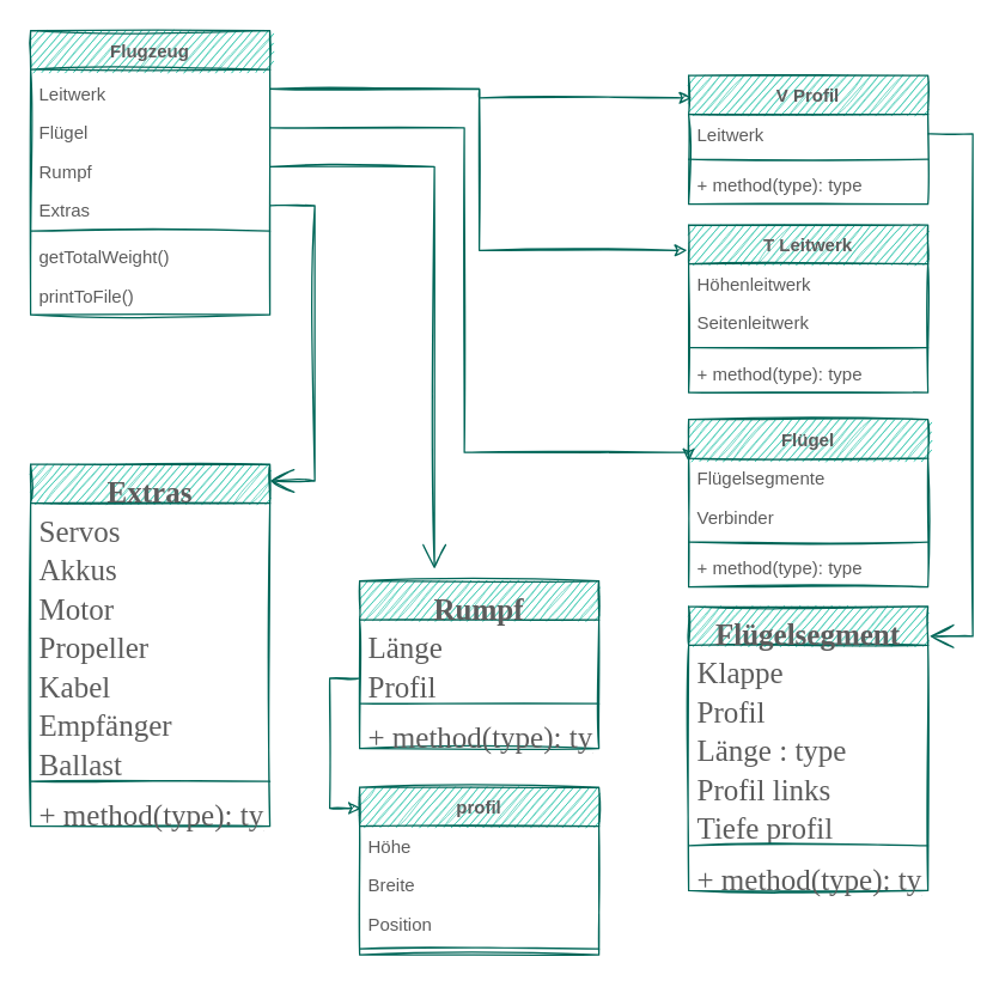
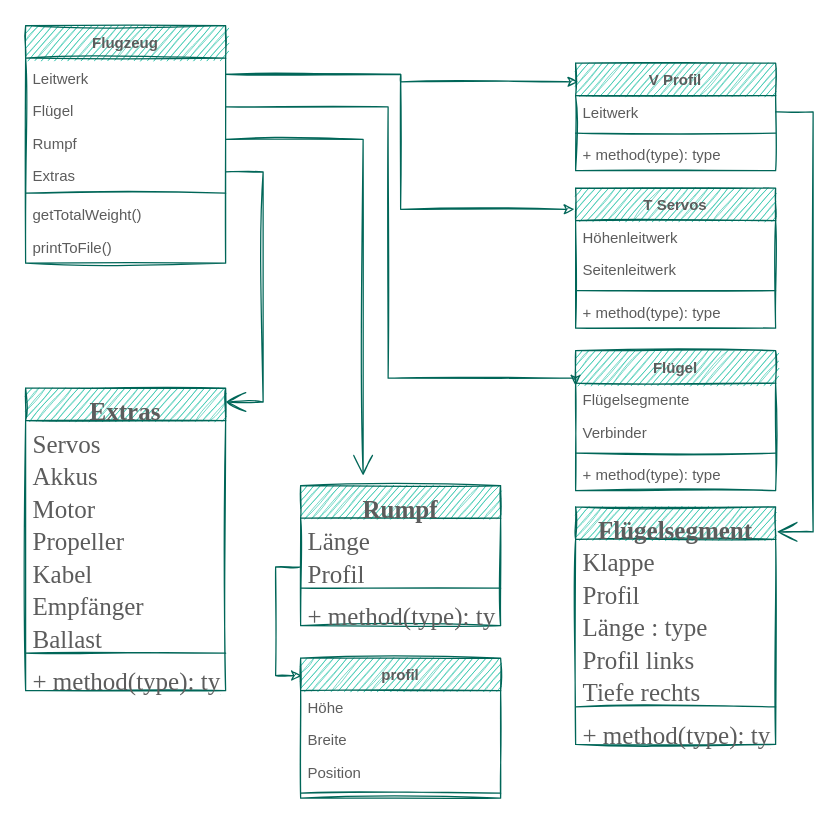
  <mxCell id="0" />
  <mxCell id="1" parent="0" />
  <mxCell id="2" value="Flugzeug" style="swimlane;fontStyle=1;align=center;verticalAlign=top;childLayout=stackLayout;horizontal=1;startSize=26;horizontalStack=0;resizeParent=1;resizeParentMax=0;resizeLast=0;collapsible=1;marginBottom=0;fillColor=#21C0A5;strokeColor=#006658;fontColor=#5C5C5C;rounded=0;sketch=1;" parent="1" vertex="1"><mxGeometry x="20" y="20" width="160" height="190" as="geometry" /></mxCell>
  <mxCell id="3" value="Leitwerk" style="text;strokeColor=none;fillColor=none;align=left;verticalAlign=bottom;spacingLeft=4;spacingRight=4;overflow=hidden;rotatable=0;points=[[0,0.5],[1,0.5]];portConstraint=eastwest;fontColor=#5C5C5C;rounded=0;sketch=1;" parent="2" vertex="1"><mxGeometry y="26" width="160" height="26" as="geometry" /></mxCell>
  <mxCell id="4" value="Flügel" style="text;strokeColor=none;fillColor=none;align=left;verticalAlign=bottom;spacingLeft=4;spacingRight=4;overflow=hidden;rotatable=0;points=[[0,0.5],[1,0.5]];portConstraint=eastwest;fontColor=#5C5C5C;rounded=0;sketch=1;" parent="2" vertex="1"><mxGeometry y="52" width="160" height="26" as="geometry" /></mxCell>
  <mxCell id="5" value="Rumpf" style="text;strokeColor=none;fillColor=none;align=left;verticalAlign=bottom;spacingLeft=4;spacingRight=4;overflow=hidden;rotatable=0;points=[[0,0.5],[1,0.5]];portConstraint=eastwest;fontColor=#5C5C5C;rounded=0;sketch=1;" parent="2" vertex="1"><mxGeometry y="78" width="160" height="26" as="geometry" /></mxCell>
  <mxCell id="6" value="Extras" style="text;strokeColor=none;fillColor=none;align=left;verticalAlign=bottom;spacingLeft=4;spacingRight=4;overflow=hidden;rotatable=0;points=[[0,0.5],[1,0.5]];portConstraint=eastwest;fontColor=#5C5C5C;rounded=0;sketch=1;" parent="2" vertex="1"><mxGeometry y="104" width="160" height="26" as="geometry" /></mxCell>
  <mxCell id="7" value="" style="line;strokeWidth=1;fillColor=none;align=left;verticalAlign=middle;spacingTop=-1;spacingLeft=3;spacingRight=3;rotatable=0;labelPosition=right;points=[];portConstraint=eastwest;strokeColor=#006658;fontColor=#5C5C5C;rounded=0;sketch=1;" parent="2" vertex="1"><mxGeometry y="130" width="160" height="8" as="geometry" /></mxCell>
  <mxCell id="8" value="getTotalWeight()" style="text;strokeColor=none;fillColor=none;align=left;verticalAlign=top;spacingLeft=4;spacingRight=4;overflow=hidden;rotatable=0;points=[[0,0.5],[1,0.5]];portConstraint=eastwest;fontColor=#5C5C5C;rounded=0;sketch=1;" parent="2" vertex="1"><mxGeometry y="138" width="160" height="26" as="geometry" /></mxCell>
  <mxCell id="9" value="printToFile()" style="text;strokeColor=none;fillColor=none;align=left;verticalAlign=top;spacingLeft=4;spacingRight=4;overflow=hidden;rotatable=0;points=[[0,0.5],[1,0.5]];portConstraint=eastwest;fontColor=#5C5C5C;rounded=0;sketch=1;" parent="2" vertex="1"><mxGeometry y="164" width="160" height="26" as="geometry" /></mxCell>
  <mxCell id="10" value="V Profil" style="swimlane;fontStyle=1;align=center;verticalAlign=top;childLayout=stackLayout;horizontal=1;startSize=26;horizontalStack=0;resizeParent=1;resizeParentMax=0;resizeLast=0;collapsible=1;marginBottom=0;fillColor=#21C0A5;strokeColor=#006658;fontColor=#5C5C5C;rounded=0;sketch=1;" parent="1" vertex="1"><mxGeometry x="460" y="50" width="160" height="86" as="geometry" /></mxCell>
  <mxCell id="11" value="Leitwerk" style="text;strokeColor=none;fillColor=none;align=left;verticalAlign=top;spacingLeft=4;spacingRight=4;overflow=hidden;rotatable=0;points=[[0,0.5],[1,0.5]];portConstraint=eastwest;fontColor=#5C5C5C;rounded=0;sketch=1;" parent="10" vertex="1"><mxGeometry y="26" width="160" height="26" as="geometry" /></mxCell>
  <mxCell id="12" value="" style="line;strokeWidth=1;fillColor=none;align=left;verticalAlign=middle;spacingTop=-1;spacingLeft=3;spacingRight=3;rotatable=0;labelPosition=right;points=[];portConstraint=eastwest;strokeColor=#006658;fontColor=#5C5C5C;rounded=0;sketch=1;" parent="10" vertex="1"><mxGeometry y="52" width="160" height="8" as="geometry" /></mxCell>
  <mxCell id="13" value="+ method(type): type" style="text;strokeColor=none;fillColor=none;align=left;verticalAlign=top;spacingLeft=4;spacingRight=4;overflow=hidden;rotatable=0;points=[[0,0.5],[1,0.5]];portConstraint=eastwest;fontColor=#5C5C5C;rounded=0;sketch=1;" parent="10" vertex="1"><mxGeometry y="60" width="160" height="26" as="geometry" /></mxCell>
- <mxCell id="14" value="T Leitwerk" style="swimlane;fontStyle=1;align=center;verticalAlign=top;childLayout=stackLayout;horizontal=1;startSize=26;horizontalStack=0;resizeParent=1;resizeParentMax=0;resizeLast=0;collapsible=1;marginBottom=0;fillColor=#21C0A5;strokeColor=#006658;fontColor=#5C5C5C;rounded=0;sketch=1;" parent="1" vertex="1"><mxGeometry x="460" y="150" width="160" height="112" as="geometry" /></mxCell>
+ <mxCell id="14" value="T Servos" style="swimlane;fontStyle=1;align=center;verticalAlign=top;childLayout=stackLayout;horizontal=1;startSize=26;horizontalStack=0;resizeParent=1;resizeParentMax=0;resizeLast=0;collapsible=1;marginBottom=0;fillColor=#21C0A5;strokeColor=#006658;fontColor=#5C5C5C;rounded=0;sketch=1;" parent="1" vertex="1"><mxGeometry x="460" y="150" width="160" height="112" as="geometry" /></mxCell>
  <mxCell id="15" value="Höhenleitwerk" style="text;strokeColor=none;fillColor=none;align=left;verticalAlign=top;spacingLeft=4;spacingRight=4;overflow=hidden;rotatable=0;points=[[0,0.5],[1,0.5]];portConstraint=eastwest;fontColor=#5C5C5C;rounded=0;sketch=1;" parent="14" vertex="1"><mxGeometry y="26" width="160" height="26" as="geometry" /></mxCell>
  <mxCell id="16" value="Seitenleitwerk" style="text;strokeColor=none;fillColor=none;align=left;verticalAlign=top;spacingLeft=4;spacingRight=4;overflow=hidden;rotatable=0;points=[[0,0.5],[1,0.5]];portConstraint=eastwest;fontColor=#5C5C5C;rounded=0;sketch=1;" parent="14" vertex="1"><mxGeometry y="52" width="160" height="26" as="geometry" /></mxCell>
  <mxCell id="17" value="" style="line;strokeWidth=1;fillColor=none;align=left;verticalAlign=middle;spacingTop=-1;spacingLeft=3;spacingRight=3;rotatable=0;labelPosition=right;points=[];portConstraint=eastwest;strokeColor=#006658;fontColor=#5C5C5C;rounded=0;sketch=1;" parent="14" vertex="1"><mxGeometry y="78" width="160" height="8" as="geometry" /></mxCell>
  <mxCell id="18" value="+ method(type): type" style="text;strokeColor=none;fillColor=none;align=left;verticalAlign=top;spacingLeft=4;spacingRight=4;overflow=hidden;rotatable=0;points=[[0,0.5],[1,0.5]];portConstraint=eastwest;fontColor=#5C5C5C;rounded=0;sketch=1;" parent="14" vertex="1"><mxGeometry y="86" width="160" height="26" as="geometry" /></mxCell>
  <mxCell id="19" style="edgeStyle=orthogonalEdgeStyle;orthogonalLoop=1;jettySize=auto;html=1;entryX=0.013;entryY=0.174;entryDx=0;entryDy=0;entryPerimeter=0;strokeColor=#006658;fontColor=#5C5C5C;rounded=0;sketch=1;" parent="1" source="3" target="10" edge="1"><mxGeometry relative="1" as="geometry" /></mxCell>
  <mxCell id="20" style="edgeStyle=orthogonalEdgeStyle;orthogonalLoop=1;jettySize=auto;html=1;exitX=1;exitY=0.5;exitDx=0;exitDy=0;entryX=-0.006;entryY=0.151;entryDx=0;entryDy=0;entryPerimeter=0;strokeColor=#006658;fontColor=#5C5C5C;rounded=0;sketch=1;" parent="1" source="3" target="14" edge="1"><mxGeometry relative="1" as="geometry" /></mxCell>
  <mxCell id="21" value="Flügel" style="swimlane;fontStyle=1;align=center;verticalAlign=top;childLayout=stackLayout;horizontal=1;startSize=26;horizontalStack=0;resizeParent=1;resizeParentMax=0;resizeLast=0;collapsible=1;marginBottom=0;fillColor=#21C0A5;strokeColor=#006658;fontColor=#5C5C5C;rounded=0;sketch=1;" parent="1" vertex="1"><mxGeometry x="460" y="280" width="160" height="112" as="geometry" /></mxCell>
  <mxCell id="22" value="Flügelsegmente&#10;&#10;" style="text;strokeColor=none;fillColor=none;align=left;verticalAlign=top;spacingLeft=4;spacingRight=4;overflow=hidden;rotatable=0;points=[[0,0.5],[1,0.5]];portConstraint=eastwest;fontColor=#5C5C5C;rounded=0;sketch=1;" parent="21" vertex="1"><mxGeometry y="26" width="160" height="26" as="geometry" /></mxCell>
  <mxCell id="23" value="Verbinder" style="text;strokeColor=none;fillColor=none;align=left;verticalAlign=top;spacingLeft=4;spacingRight=4;overflow=hidden;rotatable=0;points=[[0,0.5],[1,0.5]];portConstraint=eastwest;fontColor=#5C5C5C;rounded=0;sketch=1;" parent="21" vertex="1"><mxGeometry y="52" width="160" height="26" as="geometry" /></mxCell>
  <mxCell id="24" value="" style="line;strokeWidth=1;fillColor=none;align=left;verticalAlign=middle;spacingTop=-1;spacingLeft=3;spacingRight=3;rotatable=0;labelPosition=right;points=[];portConstraint=eastwest;strokeColor=#006658;fontColor=#5C5C5C;rounded=0;sketch=1;" parent="21" vertex="1"><mxGeometry y="78" width="160" height="8" as="geometry" /></mxCell>
  <mxCell id="25" value="+ method(type): type" style="text;strokeColor=none;fillColor=none;align=left;verticalAlign=top;spacingLeft=4;spacingRight=4;overflow=hidden;rotatable=0;points=[[0,0.5],[1,0.5]];portConstraint=eastwest;fontColor=#5C5C5C;rounded=0;sketch=1;" parent="21" vertex="1"><mxGeometry y="86" width="160" height="26" as="geometry" /></mxCell>
  <mxCell id="26" style="edgeStyle=orthogonalEdgeStyle;orthogonalLoop=1;jettySize=auto;html=1;exitX=1;exitY=0.5;exitDx=0;exitDy=0;entryX=0;entryY=0.25;entryDx=0;entryDy=0;strokeColor=#006658;fontColor=#5C5C5C;rounded=0;sketch=1;" parent="1" source="4" target="21" edge="1"><mxGeometry relative="1" as="geometry"><mxPoint x="300" y="270" as="targetPoint" /><Array as="points"><mxPoint x="310" y="85" /><mxPoint x="310" y="302" /></Array></mxGeometry></mxCell>
  <mxCell id="27" value="Extras" style="swimlane;fontStyle=1;align=center;verticalAlign=top;childLayout=stackLayout;horizontal=1;startSize=26;horizontalStack=0;resizeParent=1;resizeParentMax=0;resizeLast=0;collapsible=1;marginBottom=0;hachureGap=4;fontFamily=Architects Daughter;fontSource=https%3A%2F%2Ffonts.googleapis.com%2Fcss%3Ffamily%3DArchitects%2BDaughter;fontSize=20;rounded=0;sketch=1;fillColor=#21C0A5;strokeColor=#006658;fontColor=#5C5C5C;" parent="1" vertex="1"><mxGeometry x="20" y="310" width="160" height="242" as="geometry" /></mxCell>
  <mxCell id="28" value="Servos&#10;&#10;" style="text;strokeColor=none;fillColor=none;align=left;verticalAlign=top;spacingLeft=4;spacingRight=4;overflow=hidden;rotatable=0;points=[[0,0.5],[1,0.5]];portConstraint=eastwest;hachureGap=4;fontFamily=Architects Daughter;fontSource=https%3A%2F%2Ffonts.googleapis.com%2Fcss%3Ffamily%3DArchitects%2BDaughter;fontSize=20;rounded=0;sketch=1;fontColor=#5C5C5C;" parent="27" vertex="1"><mxGeometry y="26" width="160" height="26" as="geometry" /></mxCell>
  <mxCell id="29" value="Akkus&#10;" style="text;strokeColor=none;fillColor=none;align=left;verticalAlign=top;spacingLeft=4;spacingRight=4;overflow=hidden;rotatable=0;points=[[0,0.5],[1,0.5]];portConstraint=eastwest;hachureGap=4;fontFamily=Architects Daughter;fontSource=https%3A%2F%2Ffonts.googleapis.com%2Fcss%3Ffamily%3DArchitects%2BDaughter;fontSize=20;rounded=0;sketch=1;fontColor=#5C5C5C;" parent="27" vertex="1"><mxGeometry y="52" width="160" height="26" as="geometry" /></mxCell>
  <mxCell id="30" value="Motor" style="text;strokeColor=none;fillColor=none;align=left;verticalAlign=top;spacingLeft=4;spacingRight=4;overflow=hidden;rotatable=0;points=[[0,0.5],[1,0.5]];portConstraint=eastwest;hachureGap=4;fontFamily=Architects Daughter;fontSource=https%3A%2F%2Ffonts.googleapis.com%2Fcss%3Ffamily%3DArchitects%2BDaughter;fontSize=20;rounded=0;sketch=1;fontColor=#5C5C5C;" parent="27" vertex="1"><mxGeometry y="78" width="160" height="26" as="geometry" /></mxCell>
  <mxCell id="31" value="Propeller&#10;" style="text;strokeColor=none;fillColor=none;align=left;verticalAlign=top;spacingLeft=4;spacingRight=4;overflow=hidden;rotatable=0;points=[[0,0.5],[1,0.5]];portConstraint=eastwest;hachureGap=4;fontFamily=Architects Daughter;fontSource=https%3A%2F%2Ffonts.googleapis.com%2Fcss%3Ffamily%3DArchitects%2BDaughter;fontSize=20;rounded=0;sketch=1;fontColor=#5C5C5C;" parent="27" vertex="1"><mxGeometry y="104" width="160" height="26" as="geometry" /></mxCell>
  <mxCell id="32" value="Kabel" style="text;strokeColor=none;fillColor=none;align=left;verticalAlign=top;spacingLeft=4;spacingRight=4;overflow=hidden;rotatable=0;points=[[0,0.5],[1,0.5]];portConstraint=eastwest;hachureGap=4;fontFamily=Architects Daughter;fontSource=https%3A%2F%2Ffonts.googleapis.com%2Fcss%3Ffamily%3DArchitects%2BDaughter;fontSize=20;rounded=0;sketch=1;fontColor=#5C5C5C;" parent="27" vertex="1"><mxGeometry y="130" width="160" height="26" as="geometry" /></mxCell>
  <mxCell id="33" value="Empfänger" style="text;strokeColor=none;fillColor=none;align=left;verticalAlign=top;spacingLeft=4;spacingRight=4;overflow=hidden;rotatable=0;points=[[0,0.5],[1,0.5]];portConstraint=eastwest;hachureGap=4;fontFamily=Architects Daughter;fontSource=https%3A%2F%2Ffonts.googleapis.com%2Fcss%3Ffamily%3DArchitects%2BDaughter;fontSize=20;rounded=0;sketch=1;fontColor=#5C5C5C;" parent="27" vertex="1"><mxGeometry y="156" width="160" height="26" as="geometry" /></mxCell>
  <mxCell id="34" value="Ballast" style="text;strokeColor=none;fillColor=none;align=left;verticalAlign=top;spacingLeft=4;spacingRight=4;overflow=hidden;rotatable=0;points=[[0,0.5],[1,0.5]];portConstraint=eastwest;hachureGap=4;fontFamily=Architects Daughter;fontSource=https%3A%2F%2Ffonts.googleapis.com%2Fcss%3Ffamily%3DArchitects%2BDaughter;fontSize=20;rounded=0;sketch=1;fontColor=#5C5C5C;" parent="27" vertex="1"><mxGeometry y="182" width="160" height="26" as="geometry" /></mxCell>
  <mxCell id="35" value="" style="line;strokeWidth=1;fillColor=none;align=left;verticalAlign=middle;spacingTop=-1;spacingLeft=3;spacingRight=3;rotatable=0;labelPosition=right;points=[];portConstraint=eastwest;strokeColor=#006658;hachureGap=4;fontFamily=Architects Daughter;fontSource=https%3A%2F%2Ffonts.googleapis.com%2Fcss%3Ffamily%3DArchitects%2BDaughter;fontSize=20;rounded=0;sketch=1;fontColor=#5C5C5C;" parent="27" vertex="1"><mxGeometry y="208" width="160" height="8" as="geometry" /></mxCell>
  <mxCell id="36" value="+ method(type): type" style="text;strokeColor=none;fillColor=none;align=left;verticalAlign=top;spacingLeft=4;spacingRight=4;overflow=hidden;rotatable=0;points=[[0,0.5],[1,0.5]];portConstraint=eastwest;hachureGap=4;fontFamily=Architects Daughter;fontSource=https%3A%2F%2Ffonts.googleapis.com%2Fcss%3Ffamily%3DArchitects%2BDaughter;fontSize=20;rounded=0;sketch=1;fontColor=#5C5C5C;" parent="27" vertex="1"><mxGeometry y="216" width="160" height="26" as="geometry" /></mxCell>
  <mxCell id="37" style="edgeStyle=orthogonalEdgeStyle;rounded=0;sketch=1;hachureGap=4;orthogonalLoop=1;jettySize=auto;html=1;exitX=1;exitY=0.5;exitDx=0;exitDy=0;entryX=1;entryY=0.046;entryDx=0;entryDy=0;entryPerimeter=0;strokeColor=#006658;fontFamily=Architects Daughter;fontSource=https%3A%2F%2Ffonts.googleapis.com%2Fcss%3Ffamily%3DArchitects%2BDaughter;fontSize=16;fontColor=#5C5C5C;endArrow=open;startSize=14;endSize=14;sourcePerimeterSpacing=8;targetPerimeterSpacing=8;fillColor=#21C0A5;" parent="1" source="6" target="27" edge="1"><mxGeometry relative="1" as="geometry" /></mxCell>
  <mxCell id="38" value="Rumpf" style="swimlane;fontStyle=1;align=center;verticalAlign=top;childLayout=stackLayout;horizontal=1;startSize=26;horizontalStack=0;resizeParent=1;resizeParentMax=0;resizeLast=0;collapsible=1;marginBottom=0;sketch=1;hachureGap=4;strokeColor=#006658;fontFamily=Times New Roman;fontSize=20;fontColor=#5C5C5C;fillColor=#21C0A5;rounded=0;" parent="1" vertex="1"><mxGeometry x="240" y="388" width="160" height="112" as="geometry" /></mxCell>
  <mxCell id="39" value="Länge" style="text;strokeColor=none;fillColor=none;align=left;verticalAlign=top;spacingLeft=4;spacingRight=4;overflow=hidden;rotatable=0;points=[[0,0.5],[1,0.5]];portConstraint=eastwest;sketch=1;hachureGap=4;fontFamily=Architects Daughter;fontSource=https%3A%2F%2Ffonts.googleapis.com%2Fcss%3Ffamily%3DArchitects%2BDaughter;fontSize=20;fontColor=#5C5C5C;rounded=0;" parent="38" vertex="1"><mxGeometry y="26" width="160" height="26" as="geometry" /></mxCell>
  <mxCell id="40" value="Profil&#10;" style="text;strokeColor=none;fillColor=none;align=left;verticalAlign=top;spacingLeft=4;spacingRight=4;overflow=hidden;rotatable=0;points=[[0,0.5],[1,0.5]];portConstraint=eastwest;sketch=1;hachureGap=4;fontFamily=Architects Daughter;fontSource=https%3A%2F%2Ffonts.googleapis.com%2Fcss%3Ffamily%3DArchitects%2BDaughter;fontSize=20;fontColor=#5C5C5C;rounded=0;" parent="38" vertex="1"><mxGeometry y="52" width="160" height="26" as="geometry" /></mxCell>
  <mxCell id="41" value="" style="line;strokeWidth=1;fillColor=none;align=left;verticalAlign=middle;spacingTop=-1;spacingLeft=3;spacingRight=3;rotatable=0;labelPosition=right;points=[];portConstraint=eastwest;strokeColor=#006658;sketch=1;hachureGap=4;fontFamily=Architects Daughter;fontSource=https%3A%2F%2Ffonts.googleapis.com%2Fcss%3Ffamily%3DArchitects%2BDaughter;fontSize=20;fontColor=#5C5C5C;rounded=0;" parent="38" vertex="1"><mxGeometry y="78" width="160" height="8" as="geometry" /></mxCell>
  <mxCell id="42" value="+ method(type): type" style="text;strokeColor=none;fillColor=none;align=left;verticalAlign=top;spacingLeft=4;spacingRight=4;overflow=hidden;rotatable=0;points=[[0,0.5],[1,0.5]];portConstraint=eastwest;sketch=1;hachureGap=4;fontFamily=Architects Daughter;fontSource=https%3A%2F%2Ffonts.googleapis.com%2Fcss%3Ffamily%3DArchitects%2BDaughter;fontSize=20;fontColor=#5C5C5C;rounded=0;" parent="38" vertex="1"><mxGeometry y="86" width="160" height="26" as="geometry" /></mxCell>
  <mxCell id="43" style="edgeStyle=orthogonalEdgeStyle;rounded=0;sketch=1;hachureGap=4;orthogonalLoop=1;jettySize=auto;html=1;exitX=1;exitY=0.5;exitDx=0;exitDy=0;strokeColor=#006658;fontFamily=Architects Daughter;fontSource=https%3A%2F%2Ffonts.googleapis.com%2Fcss%3Ffamily%3DArchitects%2BDaughter;fontSize=16;fontColor=#5C5C5C;endArrow=open;startSize=14;endSize=14;sourcePerimeterSpacing=8;targetPerimeterSpacing=8;fillColor=#21C0A5;" parent="1" source="5" target="38" edge="1"><mxGeometry relative="1" as="geometry"><Array as="points"><mxPoint x="290" y="111" /></Array></mxGeometry></mxCell>
  <mxCell id="44" value="Flügelsegment" style="swimlane;fontStyle=1;align=center;verticalAlign=top;childLayout=stackLayout;horizontal=1;startSize=26;horizontalStack=0;resizeParent=1;resizeParentMax=0;resizeLast=0;collapsible=1;marginBottom=0;sketch=1;hachureGap=4;strokeColor=#006658;fontFamily=Times New Roman;fontSize=20;fontColor=#5C5C5C;fillColor=#21C0A5;rounded=0;" parent="1" vertex="1"><mxGeometry x="460" y="405" width="160" height="190" as="geometry" /></mxCell>
  <mxCell id="45" value="Klappe&#10;" style="text;strokeColor=none;fillColor=none;align=left;verticalAlign=top;spacingLeft=4;spacingRight=4;overflow=hidden;rotatable=0;points=[[0,0.5],[1,0.5]];portConstraint=eastwest;sketch=1;hachureGap=4;fontFamily=Times New Roman;fontSize=20;fontColor=#5C5C5C;rounded=0;" parent="44" vertex="1"><mxGeometry y="26" width="160" height="26" as="geometry" /></mxCell>
  <mxCell id="46" value="Profil" style="text;strokeColor=none;fillColor=none;align=left;verticalAlign=top;spacingLeft=4;spacingRight=4;overflow=hidden;rotatable=0;points=[[0,0.5],[1,0.5]];portConstraint=eastwest;sketch=1;hachureGap=4;fontFamily=Times New Roman;fontSize=20;fontColor=#5C5C5C;rounded=0;glass=0;" parent="44" vertex="1"><mxGeometry y="52" width="160" height="26" as="geometry" /></mxCell>
  <mxCell id="47" value="Länge : type" style="text;strokeColor=none;fillColor=none;align=left;verticalAlign=top;spacingLeft=4;spacingRight=4;overflow=hidden;rotatable=0;points=[[0,0.5],[1,0.5]];portConstraint=eastwest;sketch=1;hachureGap=4;fontFamily=Times New Roman;fontSize=20;fontColor=#5C5C5C;rounded=0;" parent="44" vertex="1"><mxGeometry y="78" width="160" height="26" as="geometry" /></mxCell>
  <mxCell id="48" value="Profil links" style="text;strokeColor=none;fillColor=none;align=left;verticalAlign=top;spacingLeft=4;spacingRight=4;overflow=hidden;rotatable=0;points=[[0,0.5],[1,0.5]];portConstraint=eastwest;sketch=1;hachureGap=4;fontFamily=Times New Roman;fontSize=20;fontColor=#5C5C5C;rounded=0;" parent="44" vertex="1"><mxGeometry y="104" width="160" height="26" as="geometry" /></mxCell>
- <mxCell id="49" value="Tiefe profil" style="text;strokeColor=none;fillColor=none;align=left;verticalAlign=top;spacingLeft=4;spacingRight=4;overflow=hidden;rotatable=0;points=[[0,0.5],[1,0.5]];portConstraint=eastwest;sketch=1;hachureGap=4;fontFamily=Times New Roman;fontSize=20;fontColor=#5C5C5C;rounded=0;" parent="44" vertex="1"><mxGeometry y="130" width="160" height="26" as="geometry" /></mxCell>
+ <mxCell id="49" value="Tiefe rechts" style="text;strokeColor=none;fillColor=none;align=left;verticalAlign=top;spacingLeft=4;spacingRight=4;overflow=hidden;rotatable=0;points=[[0,0.5],[1,0.5]];portConstraint=eastwest;sketch=1;hachureGap=4;fontFamily=Times New Roman;fontSize=20;fontColor=#5C5C5C;rounded=0;" parent="44" vertex="1"><mxGeometry y="130" width="160" height="26" as="geometry" /></mxCell>
  <mxCell id="50" value="" style="line;strokeWidth=1;fillColor=none;align=left;verticalAlign=middle;spacingTop=-1;spacingLeft=3;spacingRight=3;rotatable=0;labelPosition=right;points=[];portConstraint=eastwest;strokeColor=#006658;sketch=1;hachureGap=4;fontFamily=Times New Roman;fontSize=20;fontColor=#5C5C5C;rounded=0;" parent="44" vertex="1"><mxGeometry y="156" width="160" height="8" as="geometry" /></mxCell>
  <mxCell id="51" value="+ method(type): type" style="text;strokeColor=none;fillColor=none;align=left;verticalAlign=top;spacingLeft=4;spacingRight=4;overflow=hidden;rotatable=0;points=[[0,0.5],[1,0.5]];portConstraint=eastwest;sketch=1;hachureGap=4;fontFamily=Times New Roman;fontSize=20;fontColor=#5C5C5C;rounded=0;" parent="44" vertex="1"><mxGeometry y="164" width="160" height="26" as="geometry" /></mxCell>
  <mxCell id="52" style="edgeStyle=orthogonalEdgeStyle;rounded=0;sketch=1;hachureGap=4;orthogonalLoop=1;jettySize=auto;html=1;exitX=1;exitY=0.5;exitDx=0;exitDy=0;entryX=1.006;entryY=0.105;entryDx=0;entryDy=0;entryPerimeter=0;strokeColor=#006658;fontFamily=Times New Roman;fontSize=16;fontColor=#5C5C5C;endArrow=open;startSize=14;endSize=14;sourcePerimeterSpacing=8;targetPerimeterSpacing=8;fillColor=#21C0A5;" parent="1" source="11" target="44" edge="1"><mxGeometry relative="1" as="geometry" /></mxCell>
  <mxCell id="53" value="profil" style="swimlane;fontStyle=1;align=center;verticalAlign=top;childLayout=stackLayout;horizontal=1;startSize=26;horizontalStack=0;resizeParent=1;resizeParentMax=0;resizeLast=0;collapsible=1;marginBottom=0;fillColor=#21C0A5;strokeColor=#006658;fontColor=#5C5C5C;sketch=1;rounded=0;" parent="1" vertex="1"><mxGeometry x="240" y="526" width="160" height="112" as="geometry" /></mxCell>
  <mxCell id="54" value="Höhe" style="text;strokeColor=none;fillColor=none;align=left;verticalAlign=top;spacingLeft=4;spacingRight=4;overflow=hidden;rotatable=0;points=[[0,0.5],[1,0.5]];portConstraint=eastwest;fontColor=#5C5C5C;sketch=1;rounded=0;" parent="53" vertex="1"><mxGeometry y="26" width="160" height="26" as="geometry" /></mxCell>
  <mxCell id="55" value="Breite" style="text;strokeColor=none;fillColor=none;align=left;verticalAlign=top;spacingLeft=4;spacingRight=4;overflow=hidden;rotatable=0;points=[[0,0.5],[1,0.5]];portConstraint=eastwest;fontColor=#5C5C5C;sketch=1;rounded=0;" parent="53" vertex="1"><mxGeometry y="52" width="160" height="26" as="geometry" /></mxCell>
  <mxCell id="56" value="Position" style="text;strokeColor=none;fillColor=none;align=left;verticalAlign=top;spacingLeft=4;spacingRight=4;overflow=hidden;rotatable=0;points=[[0,0.5],[1,0.5]];portConstraint=eastwest;fontColor=#5C5C5C;sketch=1;rounded=0;" parent="53" vertex="1"><mxGeometry y="78" width="160" height="26" as="geometry" /></mxCell>
  <mxCell id="57" value="" style="line;strokeWidth=1;fillColor=none;align=left;verticalAlign=middle;spacingTop=-1;spacingLeft=3;spacingRight=3;rotatable=0;labelPosition=right;points=[];portConstraint=eastwest;strokeColor=#006658;fontColor=#5C5C5C;sketch=1;rounded=0;" parent="53" vertex="1"><mxGeometry y="104" width="160" height="8" as="geometry" /></mxCell>
  <mxCell id="58" style="edgeStyle=orthogonalEdgeStyle;rounded=0;orthogonalLoop=1;jettySize=auto;html=1;exitX=0;exitY=0.5;exitDx=0;exitDy=0;entryX=0.006;entryY=0.125;entryDx=0;entryDy=0;entryPerimeter=0;strokeColor=#006658;fontColor=#5C5C5C;sketch=1;" parent="1" source="40" target="53" edge="1"><mxGeometry relative="1" as="geometry" /></mxCell>
